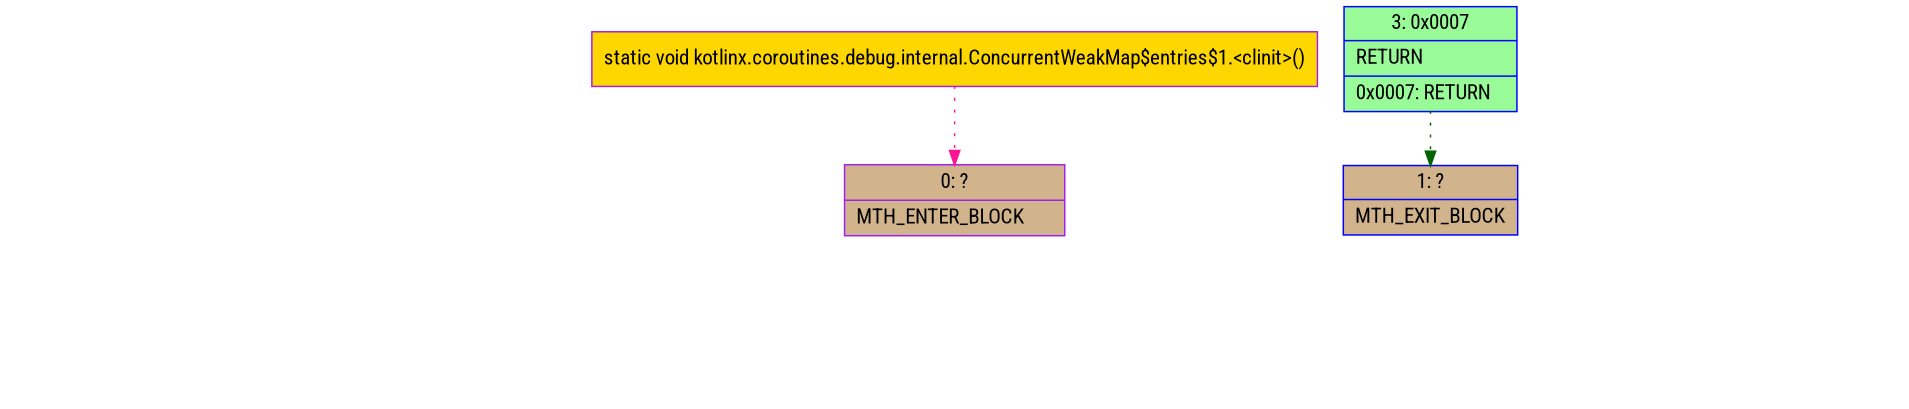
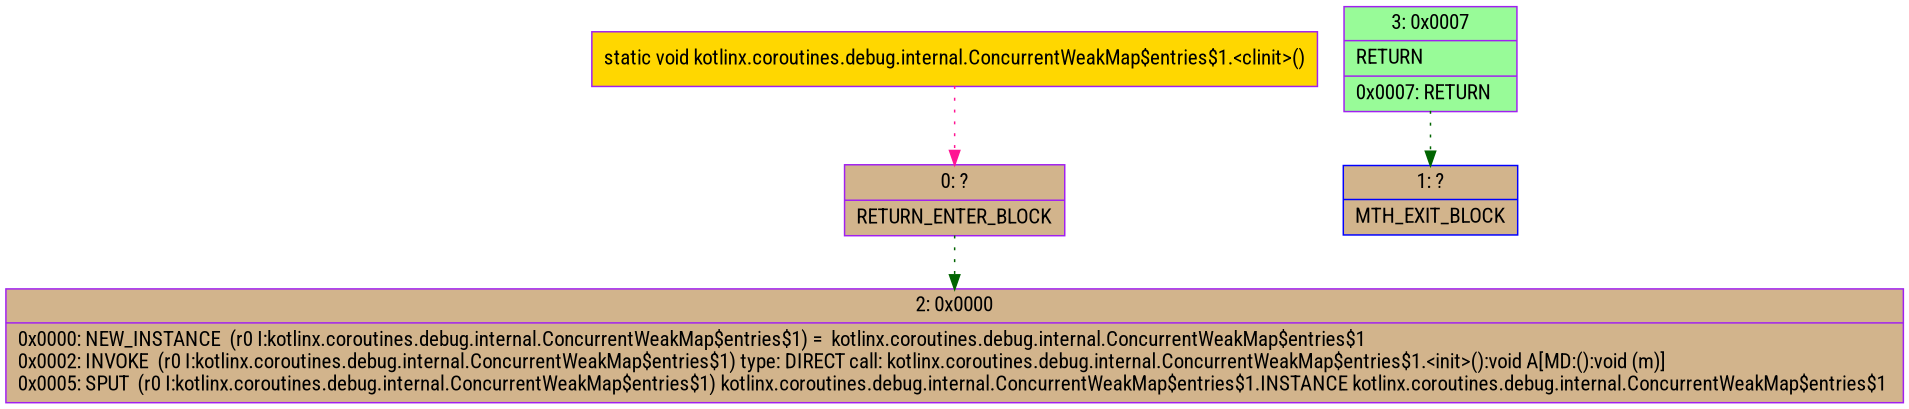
  digraph {
    fontname="Roboto Condensed"
    node [color=purple fillcolor=tan fontname="Roboto Condensed" shape=record style=filled]
    edge [color=darkgreen fontname="Roboto Condensed" style=dotted]
-   n1 [label="{0\:\ ?|MTH_ENTER_BLOCK\l}"]
-   n3 [color=blue fillcolor=palegreen label="{3\:\ 0x0007|RETURN\l|0x0007: RETURN   \l}"]
+   n1 [label="{0\:\ ?|RETURN_ENTER_BLOCK\l}"]
+   n2 [label="{2\:\ 0x0000|0x0000: NEW_INSTANCE  (r0 I:kotlinx.coroutines.debug.internal.ConcurrentWeakMap$entries$1) =  kotlinx.coroutines.debug.internal.ConcurrentWeakMap$entries$1 \l0x0002: INVOKE  (r0 I:kotlinx.coroutines.debug.internal.ConcurrentWeakMap$entries$1) type: DIRECT call: kotlinx.coroutines.debug.internal.ConcurrentWeakMap$entries$1.\<init\>():void A[MD:():void (m)]\l0x0005: SPUT  (r0 I:kotlinx.coroutines.debug.internal.ConcurrentWeakMap$entries$1) kotlinx.coroutines.debug.internal.ConcurrentWeakMap$entries$1.INSTANCE kotlinx.coroutines.debug.internal.ConcurrentWeakMap$entries$1 \l}"]
+   n3 [fillcolor=palegreen label="{3\:\ 0x0007|RETURN\l|0x0007: RETURN   \l}"]
    n4 [color=blue label="{1\:\ ?|MTH_EXIT_BLOCK\l}"]
    n5 [fillcolor=gold label="{static void kotlinx.coroutines.debug.internal.ConcurrentWeakMap$entries$1.\<clinit\>() }"]
+   n1 -> n2
    n3 -> n4
    n5 -> n1 [color=deeppink]
  }
